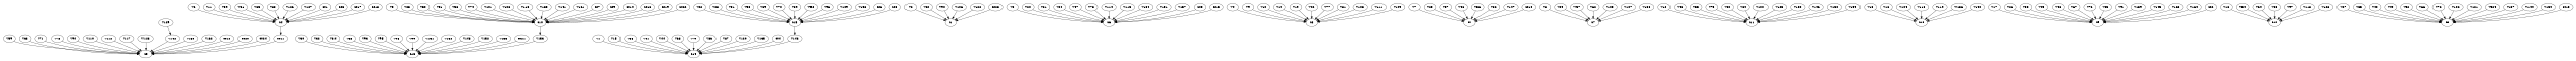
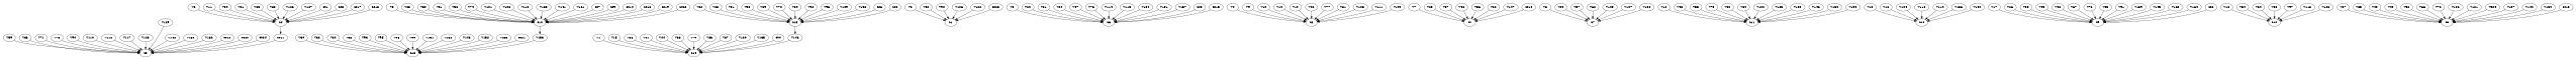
  strict digraph {
    edge [weight=1]
    c4
    co11
    c5
    c10
    v153
    c13
    c15
    v143
    c14
    v1
    v2
    c1
    v3
    c6
    v4
    c8
    v5
    v6
    v7
    c2
    v8
    c7
    v9
    v10
    v11
    v12
    c11
    v13
    c16
    v14
    v15
    v16
    v17
    c9
    v18
    c12
    v19
    v20
    v21
    v22
    v23
    v24
    v25
    v26
    v27
    c3
    v28
    v29
    v30
    v31
    v32
    v33
    v34
    v35
    v36
    v37
    v38
    v39
    v40
    v41
    v42
    v43
    v44
    v45
    v46
    v47
    v48
    v49
    v50
    v51
    v52
    v53
    v54
    v55
    v56
    v57
    v58
    v59
    v60
    v61
    v62
    v63
    v64
    v65
    v66
    v67
    v68
    v69
    v70
    v71
    v72
    v73
    v74
    v75
    v76
    v77
    v78
    v79
    v80
    v81
    v82
    v83
    v84
    v85
    v86
    v87
    v88
    v89
    v90
    v91
    v92
    v93
    v94
    v95
    v96
    v97
    v98
    v99
    v100
    v101
    v102
    v103
    v104
    v105
    v106
    v107
    v108
    v109
    v110
    v111
    v112
    v113
    v114
    v115
    v116
    v117
    v118
    v119
    v120
    v121
    v122
    v123
    n143 [label=v524]
    v125
    v126
    v127
    v128
    v129
    v130
    v131
    v132
    v133
    v134
    v135
    v136
    v137
    v138
    v139
    v140
    v141
    v142
    v144
    v145
    v146
    v147
    v148
    v149
    v150
    v151
    v152
    v154
    v155
    v157
    v158
    v159
    v160
    v161
    v162
    v163
    v164
    co1
    co2
    co3
    co4
    co5
    co6
    co7
    co8
    co9
    co10
    co12
    co13
    co14
    co15
    co16
    co17
    co18
    co19
    co20
    co21
    co22
    co23
    co24
    c4 -> co11
    co11 -> c5
    c10 -> v153
    v153 -> c13
    c15 -> v143
    v143 -> c14
    v1 -> c14
    v2 -> c1
    v3 -> c6
    v4 -> c8
    v5 -> c10
    v6 -> c4
    v7 -> c2
    v8 -> c7
    v9 -> c8
    v10 -> c8
    v11 -> c4
    v12 -> c11
    v13 -> c16
    v14 -> c8
    v15 -> c14
    v16 -> c16
    v17 -> c9
    v18 -> c12
    v19 -> c8
    v20 -> c6
    v21 -> c6
    v22 -> c15
    v23 -> c10
    v24 -> c6
    v25 -> c2
    v26 -> c9
    v27 -> c3
    v28 -> c15
    v29 -> c7
    v30 -> c13
    v31 -> c15
    v32 -> c13
    v33 -> c9
    v34 -> c13
    v35 -> c3
    v36 -> c14
    v37 -> c2
    v38 -> c13
    v39 -> c4
    v40 -> c3
    v41 -> c14
    v42 -> c8
    v43 -> c11
    v44 -> c14
    v45 -> c9
    v46 -> c2
    v47 -> c6
    v48 -> c9
    v49 -> c3
    v50 -> c10
    v51 -> c10
    v52 -> c3
    v53 -> c15
    v54 -> c12
    v55 -> c11
    v56 -> c2
    v57 -> c7
    v58 -> c10
    v59 -> c5
    v60 -> c1
    v61 -> c4
    v62 -> c7
    v63 -> c5
    v64 -> c12
    v65 -> c4
    v66 -> c3
    v67 -> c9
    v68 -> c14
    v69 -> c15
    v70 -> c15
    v71 -> c5
    v72 -> c3
    v73 -> c6
    v74 -> c10
    v75 -> c11
    v76 -> c9
    v77 -> c8
    v78 -> c5
    v79 -> c14
    v80 -> c11
    v81 -> c8
    v82 -> c2
    v83 -> c12
    v84 -> c11
    v85 -> c9
    v86 -> c14
    v87 -> c14
    v88 -> c4
    v89 -> c15
    v90 -> c1
    v91 -> c9
    v92 -> c15
    v93 -> c13
    v94 -> c5
    v95 -> c13
    v96 -> c15
    v97 -> c12
    v98 -> c13
    v99 -> c13
    v100 -> c11
    v101 -> c10
    v102 -> c3
    v103 -> c8
    v104 -> c16
    v105 -> c7
    v106 -> c1
    v107 -> c7
    v108 -> c10
    v109 -> c15
    v110 -> c5
    v111 -> c8
    v112 -> c5
    v113 -> c10
    v114 -> c6
    v115 -> c6
    v116 -> c16
    v117 -> c5
    v118 -> c12
    v119 -> c16
    v120 -> c14
    v121 -> c3
    v122 -> c1
    v123 -> c5
    n143 -> c3
    v125 -> c11
    v126 -> c4
    v127 -> c4
    v128 -> c12
-   v129 -> v142
+   v129 -> c5
    v130 -> c11
    v131 -> c13
    v132 -> c13
    v133 -> c10
    v134 -> c6
    v135 -> c14
    v136 -> c16
    v137 -> c3
    v138 -> c7
    v139 -> c9
    v140 -> c16
    v141 -> c10
    v142 -> c5
    v144 -> c3
    v145 -> c9
    v146 -> c11
    v147 -> c2
    v148 -> c13
    v149 -> c8
    v150 -> c11
    v151 -> c6
    v152 -> c13
    v154 -> c3
    v155 -> c13
    v157 -> c6
    v158 -> c15
    v159 -> c11
    v160 -> c5
    v161 -> c10
    v162 -> c5
    v163 -> c9
    v164 -> c9
    co1 -> c4
    co2 -> c9
    co3 -> c4
    co4 -> c14
    co5 -> c6
    co6 -> c15
    co7 -> c10
    co8 -> c15
    co9 -> c10
    co10 -> c2
    co12 -> c5
    co13 -> c3
    co14 -> c10
    co15 -> c6
    co16 -> c10
    co17 -> c4
    co18 -> c4
    co19 -> c10
    co20 -> c5
    co21 -> c13
    co22 -> c10
    co23 -> c1
    co24 -> c5
  }
